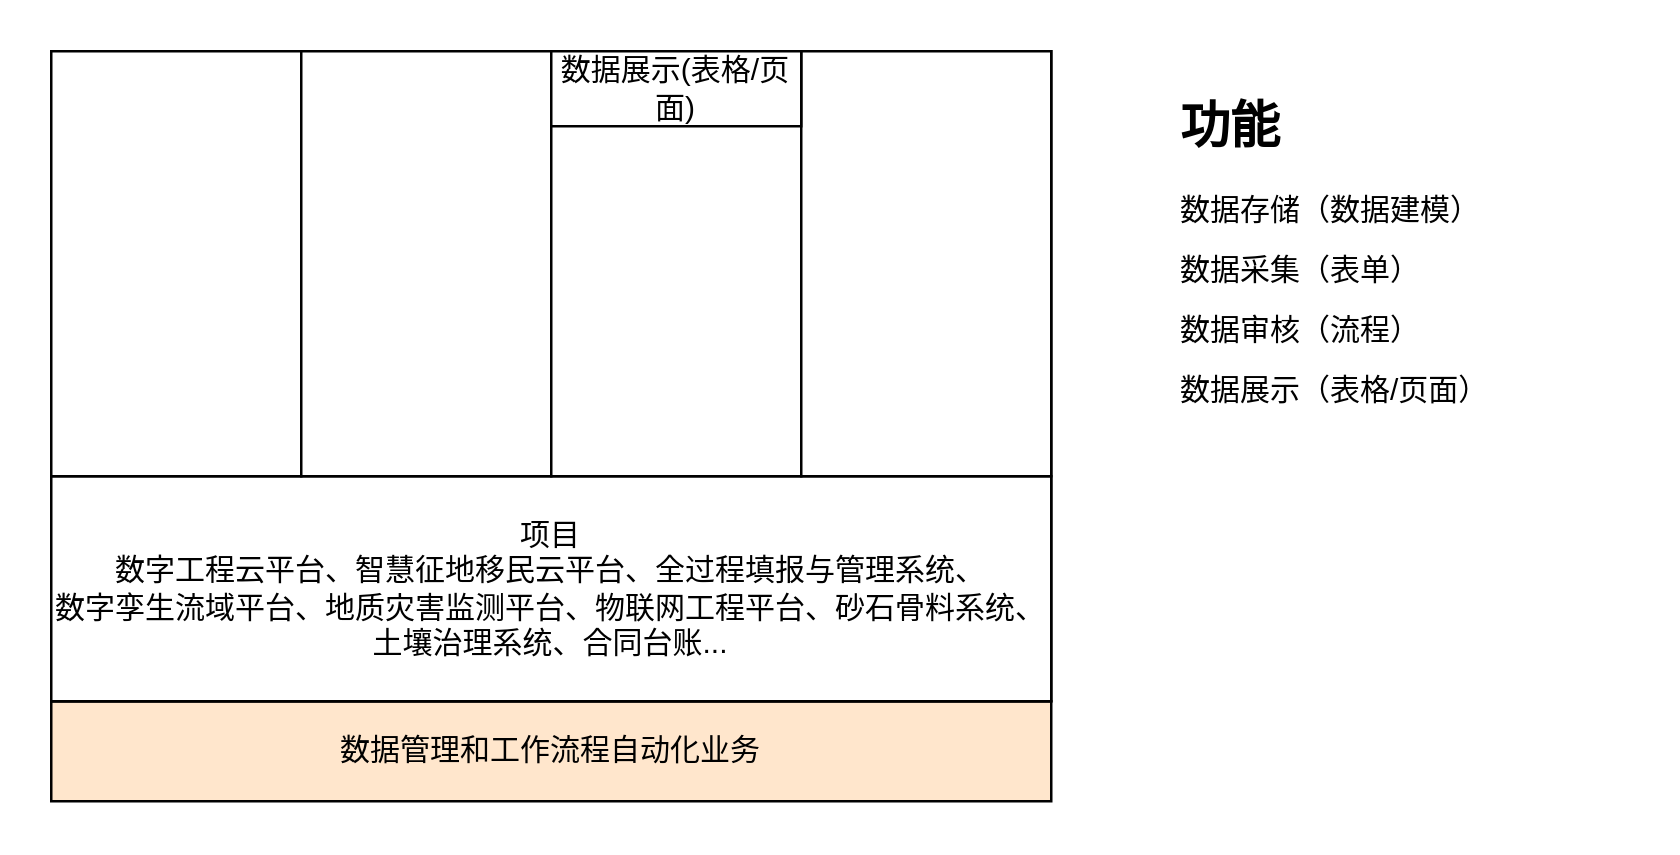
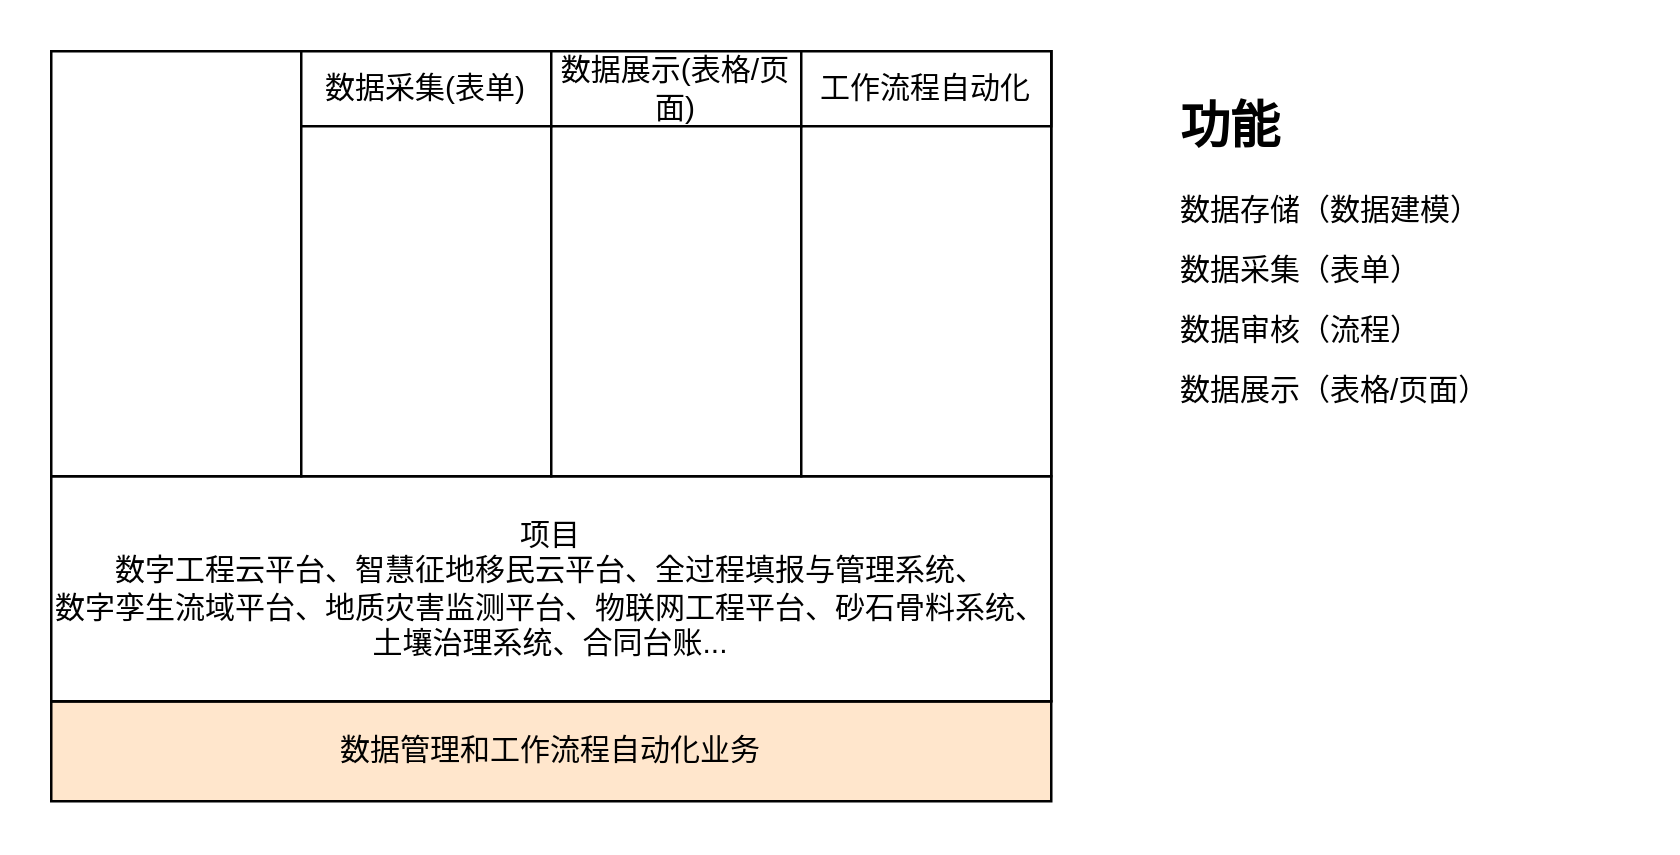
  <mxCell id="0" />
  <mxCell id="1" parent="0" />
  <mxCell id="2" value="数据管理和工作流程自动化业务" style="rounded=0;whiteSpace=wrap;html=1;fillColor=#ffe6cc;" parent="1" vertex="1"><mxGeometry x="20" y="280" width="400" height="40" as="geometry" /></mxCell>
  <mxCell id="3" value="" style="rounded=0;whiteSpace=wrap;html=1;" parent="1" vertex="1"><mxGeometry x="20" y="20" width="400" height="260" as="geometry" /></mxCell>
  <mxCell id="4" value="&lt;h1 style=&quot;margin-top: 0px; line-height: 100%;&quot;&gt;&lt;span style=&quot;font-size: 20px;&quot;&gt;功能&lt;/span&gt;&lt;/h1&gt;&lt;p style=&quot;line-height: 100%;&quot;&gt;数据存储（数据建模）&lt;/p&gt;&lt;p style=&quot;line-height: 100%;&quot;&gt;数据采集（表单）&lt;/p&gt;&lt;p style=&quot;line-height: 100%;&quot;&gt;数据审核（流程）&lt;/p&gt;&lt;p style=&quot;line-height: 100%;&quot;&gt;数据展示（表格/页面）&lt;/p&gt;" style="text;html=1;whiteSpace=wrap;overflow=hidden;rounded=0;" parent="1" vertex="1"><mxGeometry x="470" y="30" width="180" height="280" as="geometry" /></mxCell>
  <mxCell id="5" value="" style="rounded=0;whiteSpace=wrap;html=1;" parent="1" vertex="1"><mxGeometry x="20" y="190" width="400" height="90" as="geometry" /></mxCell>
  <mxCell id="6" value="项目&lt;div&gt;数字工程云平台、智慧征地移民云平台、全过程填报与管理系统、&lt;/div&gt;&lt;div&gt;数字孪生流域平台、地质灾害监测平台、物联网工程平台、砂石骨料系统、土壤治理系统、合同台账...&lt;/div&gt;" style="text;html=1;align=center;verticalAlign=middle;whiteSpace=wrap;rounded=0;" parent="1" vertex="1"><mxGeometry x="20" y="190" width="400" height="90" as="geometry" /></mxCell>
  <mxCell id="7" value="" style="rounded=0;whiteSpace=wrap;html=1;" parent="1" vertex="1"><mxGeometry x="20" y="20" width="100" height="170" as="geometry" /></mxCell>
  <mxCell id="8" value="" style="rounded=0;whiteSpace=wrap;html=1;" parent="1" vertex="1"><mxGeometry x="120" y="20" width="100" height="170" as="geometry" /></mxCell>
  <mxCell id="9" value="" style="rounded=0;whiteSpace=wrap;html=1;" parent="1" vertex="1"><mxGeometry x="220" y="20" width="100" height="170" as="geometry" /></mxCell>
  <mxCell id="10" value="" style="rounded=0;whiteSpace=wrap;html=1;" parent="1" vertex="1"><mxGeometry x="320" y="20" width="100" height="170" as="geometry" /></mxCell>
+ <mxCell id="11" value="数据采集(表单)" style="rounded=0;whiteSpace=wrap;html=1;" parent="1" vertex="1"><mxGeometry x="120" y="20" width="100" height="30" as="geometry" /></mxCell>
  <mxCell id="12" value="数据展示(表格/页面)" style="rounded=0;whiteSpace=wrap;html=1;" parent="1" vertex="1"><mxGeometry x="220" y="20" width="100" height="30" as="geometry" /></mxCell>
+ <mxCell id="13" value="工作流程自动化" style="rounded=0;whiteSpace=wrap;html=1;" parent="1" vertex="1"><mxGeometry x="320" y="20" width="100" height="30" as="geometry" /></mxCell>
